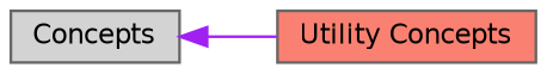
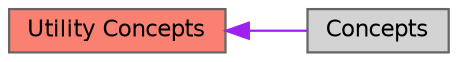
  digraph {
    rankdir=LR
    node [color=gray40 fontname=Helvetica fontsize=10 shape=box style=filled]
    n1 [fillcolor=lightgrey height=0.2 label=Concepts width=0.4]
    n2 [fillcolor=salmon fontcolor=black height=0.2 label="Utility Concepts" width=0.4]
-   n1 -> n2 [dir=back fontname=Helvetica fontsize=10 labelfontname=Helvetica labelfontsize=10 shape=plaintext style=solid color=purple]
+   n2 -> n1 [dir=back fontname=Helvetica fontsize=10 labelfontname=Helvetica labelfontsize=10 shape=plaintext style=solid color=purple]
  }
